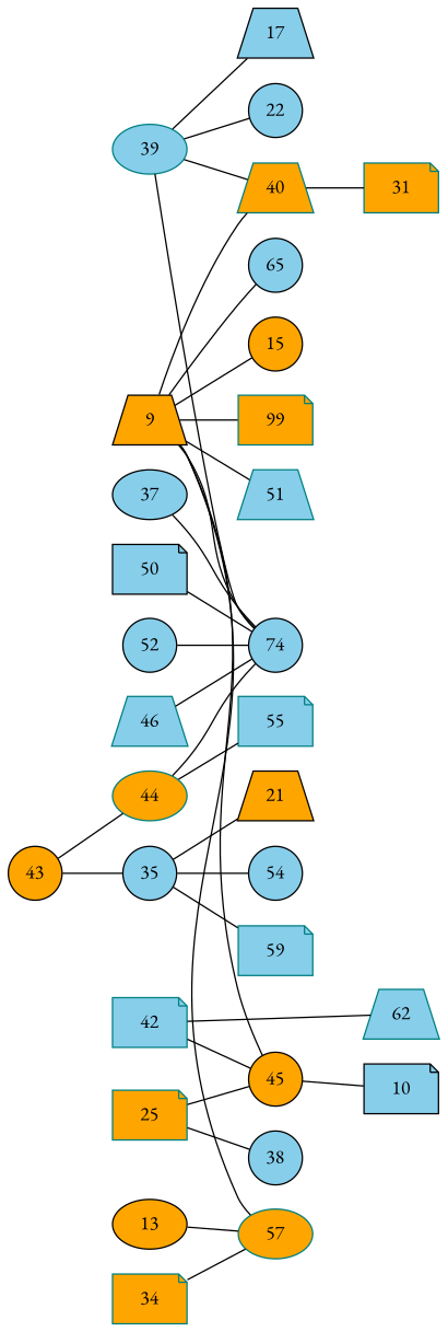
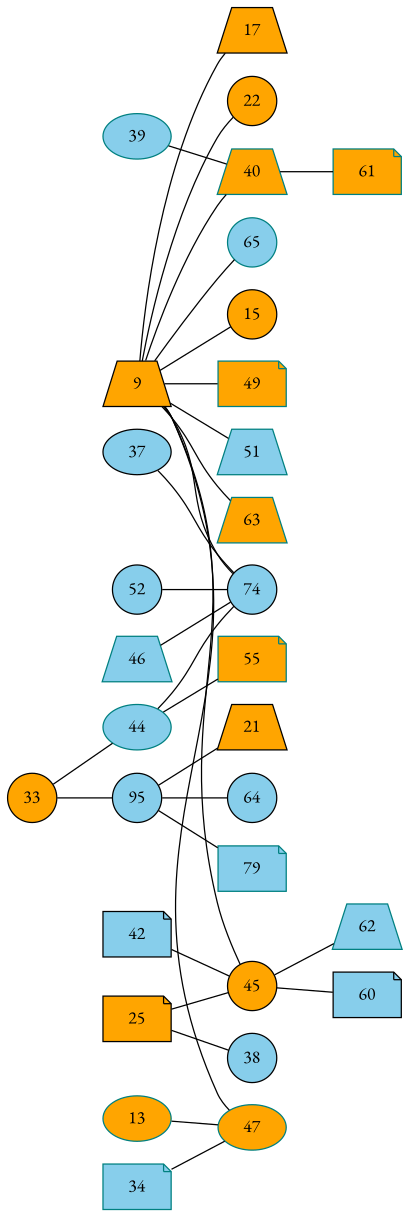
  graph {
    fontname="EB Garamond"
    rankdir=LR
    node [color=black fillcolor=skyblue fontname="EB Garamond" shape=circle style=filled]
    edge [fontname="EB Garamond"]
    n1 [fillcolor=orange label=9 shape=trapezium super="+4"]
    n2 [fillcolor=orange label=15 super="+11"]
-   17 [shape=trapezium]
-   22
+   17 [fillcolor=orange shape=trapezium]
+   22 [fillcolor=orange]
    45 [fillcolor=orange super="+10+21"]
    n6 [color=teal fillcolor=orange label=40 shape=trapezium super="+23+32"]
-   49 [color=teal fillcolor=orange shape=note label=99]
+   49 [color=teal fillcolor=orange shape=note]
    51 [color=teal shape=trapezium super="+33"]
-   57 [color=teal fillcolor=orange shape=ellipse]
+   57 [color=teal fillcolor=orange shape=ellipse label=47]
+   63 [color=teal fillcolor=orange shape=trapezium super="+19"]
    n11 [label=74 super="+18+27+36+31"]
-   65
-   60 [shape=note label=10]
+   65 [color=teal]
+   60 [shape=note]
    62 [color=teal shape=trapezium]
-   61 [color=teal fillcolor=orange shape=note label=31]
-   13 [fillcolor=orange shape=ellipse]
-   25 [color=teal fillcolor=orange shape=note super="+8"]
+   61 [color=teal fillcolor=orange shape=note]
+   13 [color=teal fillcolor=orange shape=ellipse]
+   25 [fillcolor=orange shape=note super="+8"]
    n18 [label=38]
    n19 [fillcolor=orange label=21 shape=trapezium]
-   35
-   54
-   59 [color=teal shape=note super="+46"]
-   34 [color=teal fillcolor=orange shape=note]
+   35 [label=95]
+   54 [label=64]
+   59 [color=teal shape=note super="+46" label=79]
+   34 [color=teal shape=note]
    37 [shape=ellipse]
    39 [color=teal shape=ellipse]
-   42 [color=teal shape=note super="+40"]
-   43 [fillcolor=orange super="+30"]
-   44 [color=teal fillcolor=orange shape=ellipse super="+24"]
-   55 [color=teal shape=note]
-   50 [shape=note]
+   42 [shape=note super="+40"]
+   43 [fillcolor=orange super="+30" label=33]
+   44 [color=teal shape=ellipse super="+24"]
+   55 [color=teal fillcolor=orange shape=note]
    52
    n32 [color=teal label=46 shape=trapezium super="+53"]
    n1 -- n2
-   39 -- 17
-   39 -- 22
+   n1 -- 17
+   n1 -- 22
    n1 -- 45 [weight=2]
    n1 -- n6 [weight=3]
    n1 -- 49
    n1 -- 51
    n1 -- 57
+   n1 -- 63
    n1 -- n11 [weight=2]
    n1 -- 65
    45 -- 60
-   42 -- 62
+   45 -- 62
    n6 -- 61
    13 -- 57
    25 -- 45
    25 -- n18
    35 -- n19
    35 -- 54
    35 -- 59
    34 -- 57
    37 -- n11
    39 -- n6
-   39 -- n11
    42 -- 45
    43 -- 35 [weight=2]
    43 -- 44
    44 -- n11
    44 -- 55
-   50 -- n11
    52 -- n11
    n32 -- n11
  }
